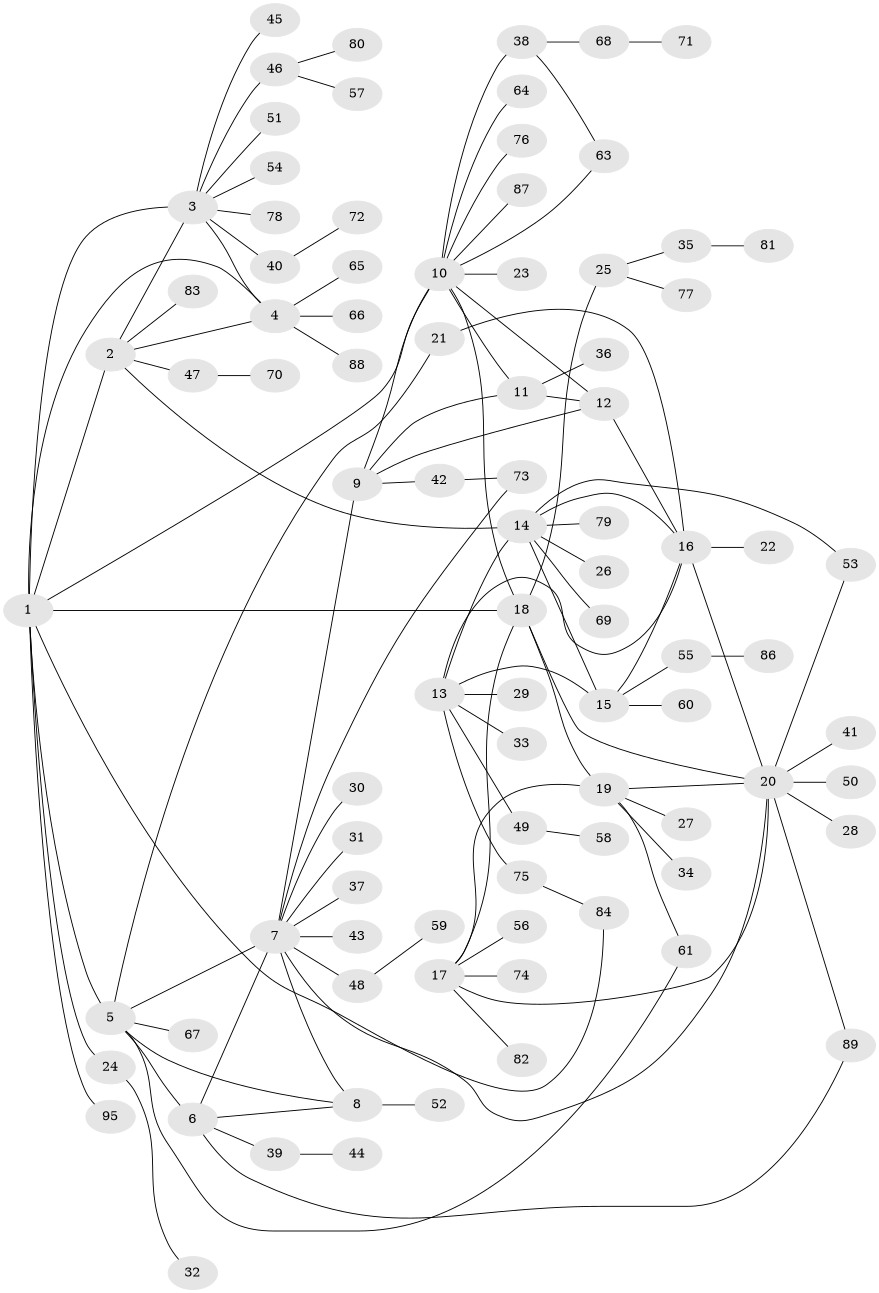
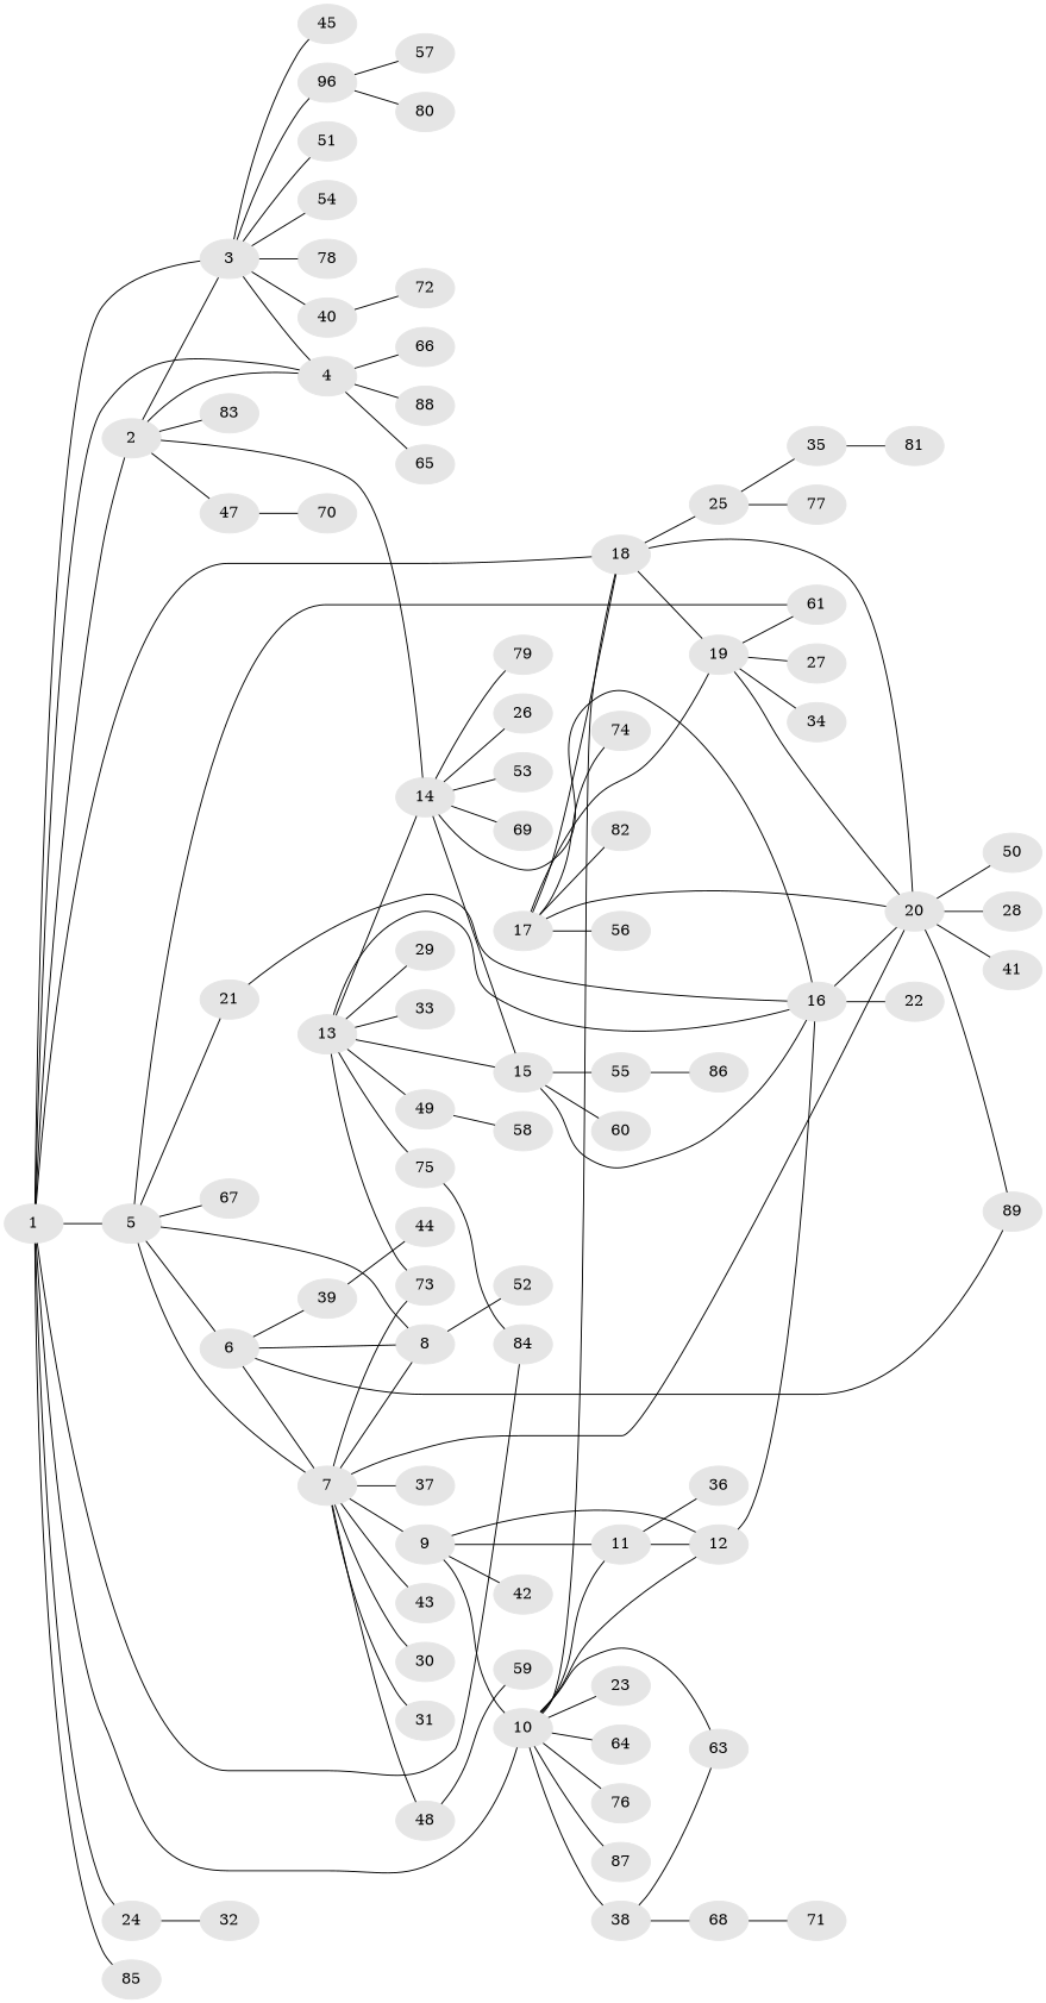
  graph {
    rankdir=LR
    node [color=gray90 style=filled]
    1
    2
    3
    4
    5
    10
    18
    24
    84
-   85 [label=95]
+   85
    14
    47
    83
    40
    45
-   46
+   46 [label=96]
    51
    54
    78
    65
    66
    88
    6
    7
    8
    21
    61
    67
    11
    12
    23
    38
    64
    76
    87
    63
    20
    19
    25
    32
    16
    15
    26
    53
    69
    79
    70
    72
    57
    80
    39
    89
    9
    30
    31
    37
    43
    48
    73
    52
    22
    44
    42
    28
    41
    50
    59
    36
    68
    13
    29
    33
    49
    75
    55
    60
    58
    86
    17
    56
    74
    82
    27
    34
    35
    77
    81
    71
    1 -- 2
    1 -- 3
    1 -- 4
    1 -- 5
    1 -- 10
    1 -- 18
    1 -- 24
    1 -- 84
    1 -- 85
    2 -- 3
    2 -- 4
    2 -- 14
    2 -- 47
    2 -- 83
    3 -- 4
    3 -- 40
    3 -- 45
    3 -- 46
    3 -- 51
    3 -- 54
    3 -- 78
    4 -- 65
    4 -- 66
    4 -- 88
    5 -- 6
    5 -- 7
    5 -- 8
    5 -- 21
    5 -- 61
    5 -- 67
    10 -- 18
    10 -- 11
    10 -- 12
    10 -- 23
    10 -- 38
    10 -- 64
    10 -- 76
    10 -- 87
    10 -- 63
    18 -- 20
    18 -- 19
    18 -- 25
    24 -- 32
    14 -- 16
    14 -- 15
    14 -- 26
    14 -- 53
    14 -- 69
    14 -- 79
    47 -- 70
    40 -- 72
    46 -- 57
    46 -- 80
    6 -- 7
    6 -- 8
    6 -- 39
    6 -- 89
    7 -- 8
    7 -- 20
    7 -- 9
    7 -- 30
    7 -- 31
    7 -- 37
    7 -- 43
    7 -- 48
    7 -- 73
    8 -- 52
    21 -- 16
    11 -- 12
    11 -- 36
    12 -- 16
    38 -- 63
    38 -- 68
-   20 -- 53
    20 -- 89
    20 -- 28
    20 -- 41
    20 -- 50
    19 -- 61
    19 -- 20
    19 -- 27
    19 -- 34
    25 -- 35
    25 -- 77
    16 -- 20
    16 -- 22
    15 -- 16
    15 -- 55
    15 -- 60
    39 -- 44
    9 -- 10
    9 -- 11
    9 -- 12
    9 -- 42
    48 -- 59
    68 -- 71
    13 -- 14
    13 -- 16
    13 -- 15
-   42 -- 73
+   13 -- 73
    13 -- 29
    13 -- 33
    13 -- 49
    13 -- 75
    49 -- 58
    75 -- 84
    55 -- 86
    17 -- 18
    17 -- 20
    17 -- 19
    17 -- 56
    17 -- 74
    17 -- 82
    35 -- 81
  }
